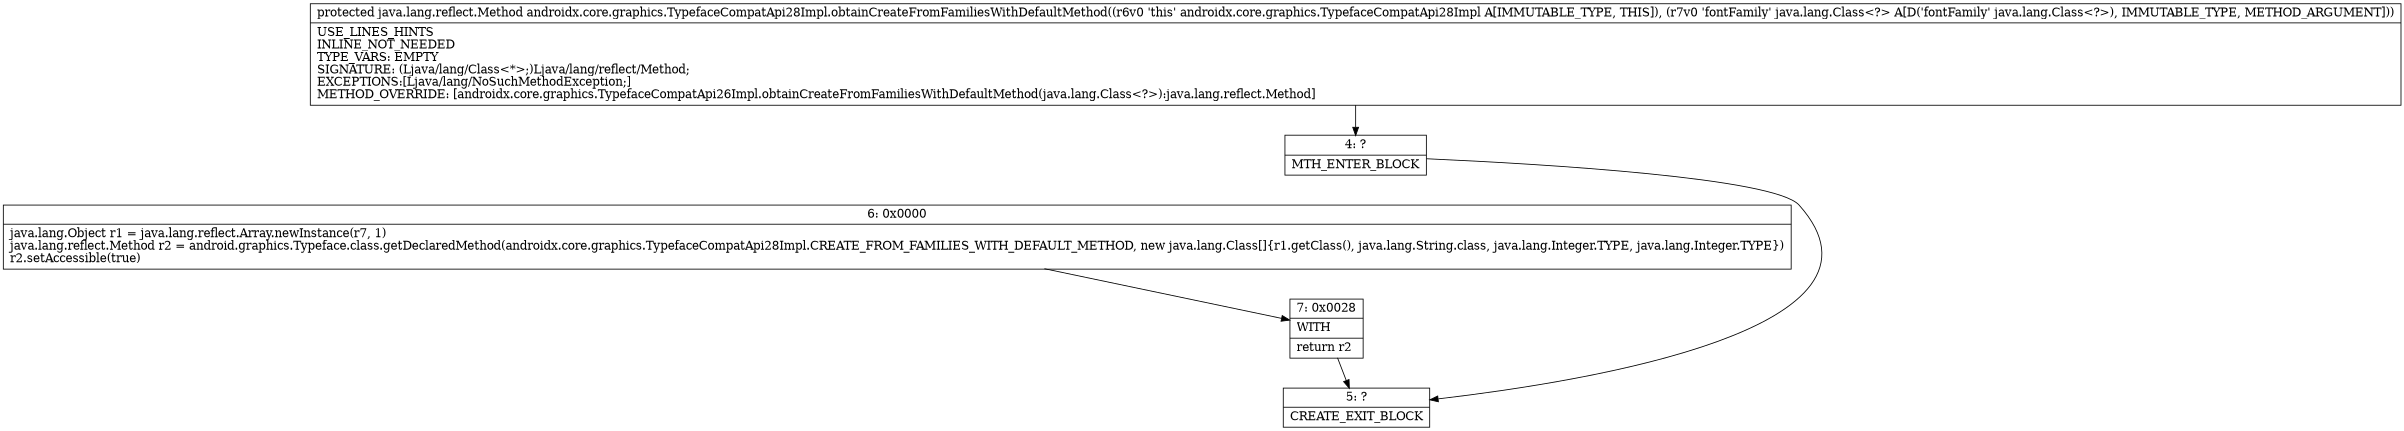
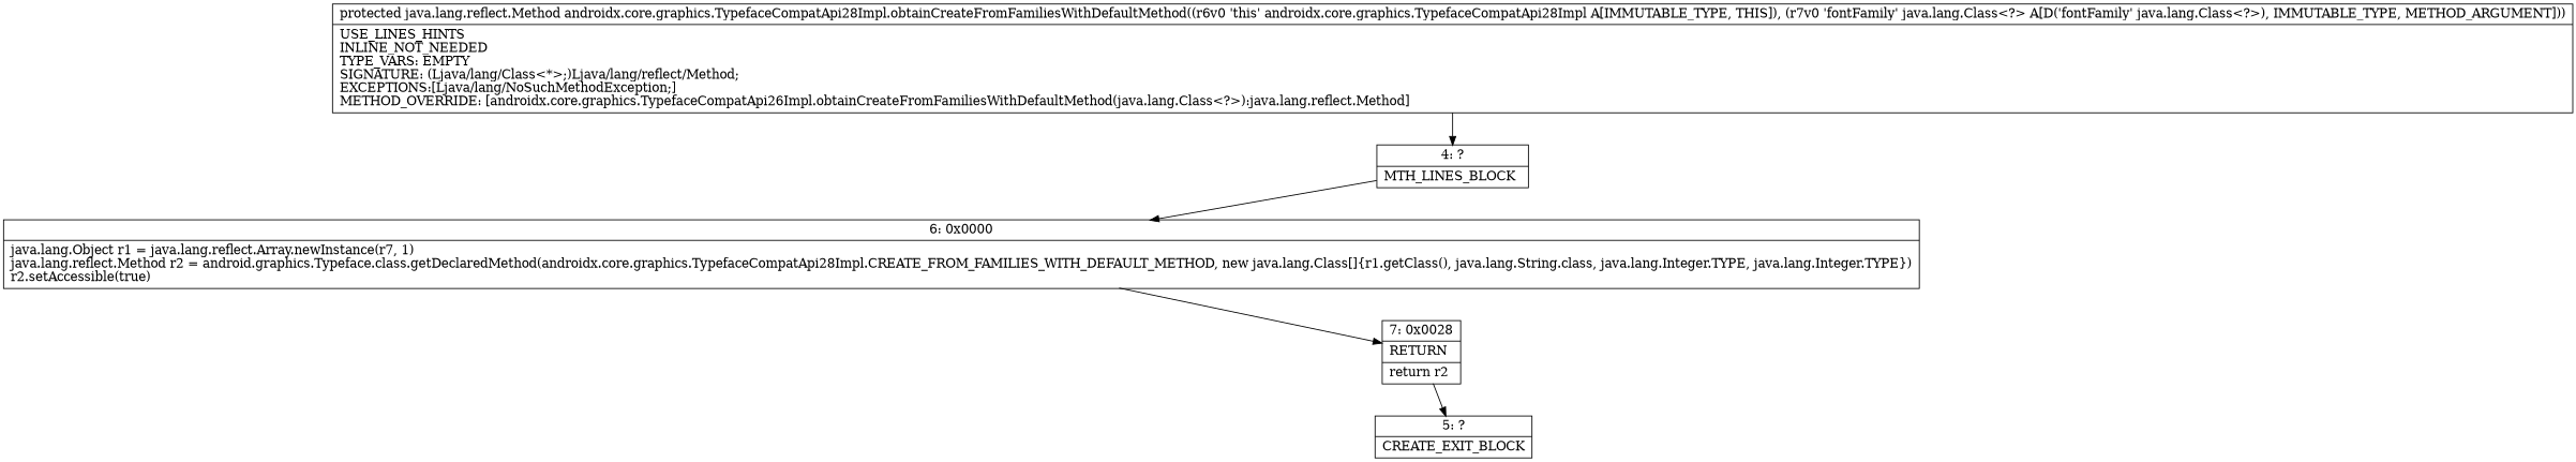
  digraph {
    node [shape=record]
-   n1 [label="{4\:\ ?|MTH_ENTER_BLOCK\l}"]
+   n1 [label="{4\:\ ?|MTH_LINES_BLOCK\l}"]
    n2 [label="{6\:\ 0x0000|java.lang.Object r1 = java.lang.reflect.Array.newInstance(r7, 1)\ljava.lang.reflect.Method r2 = android.graphics.Typeface.class.getDeclaredMethod(androidx.core.graphics.TypefaceCompatApi28Impl.CREATE_FROM_FAMILIES_WITH_DEFAULT_METHOD, new java.lang.Class[]\{r1.getClass(), java.lang.String.class, java.lang.Integer.TYPE, java.lang.Integer.TYPE\})\lr2.setAccessible(true)\l}"]
-   n3 [label="{7\:\ 0x0028|WITH\l|return r2\l}"]
+   n3 [label="{7\:\ 0x0028|RETURN\l|return r2\l}"]
    n4 [label="{5\:\ ?|CREATE_EXIT_BLOCK\l}"]
    n5 [label="{protected java.lang.reflect.Method androidx.core.graphics.TypefaceCompatApi28Impl.obtainCreateFromFamiliesWithDefaultMethod((r6v0 'this' androidx.core.graphics.TypefaceCompatApi28Impl A[IMMUTABLE_TYPE, THIS]), (r7v0 'fontFamily' java.lang.Class\<?\> A[D('fontFamily' java.lang.Class\<?\>), IMMUTABLE_TYPE, METHOD_ARGUMENT]))  | USE_LINES_HINTS\lINLINE_NOT_NEEDED\lTYPE_VARS: EMPTY\lSIGNATURE: (Ljava\/lang\/Class\<*\>;)Ljava\/lang\/reflect\/Method;\lEXCEPTIONS:[Ljava\/lang\/NoSuchMethodException;]\lMETHOD_OVERRIDE: [androidx.core.graphics.TypefaceCompatApi26Impl.obtainCreateFromFamiliesWithDefaultMethod(java.lang.Class\<?\>):java.lang.reflect.Method]\l}"]
-   n1 -> n4
+   n1 -> n2
    n2 -> n3
    n3 -> n4
    n5 -> n1
  }
